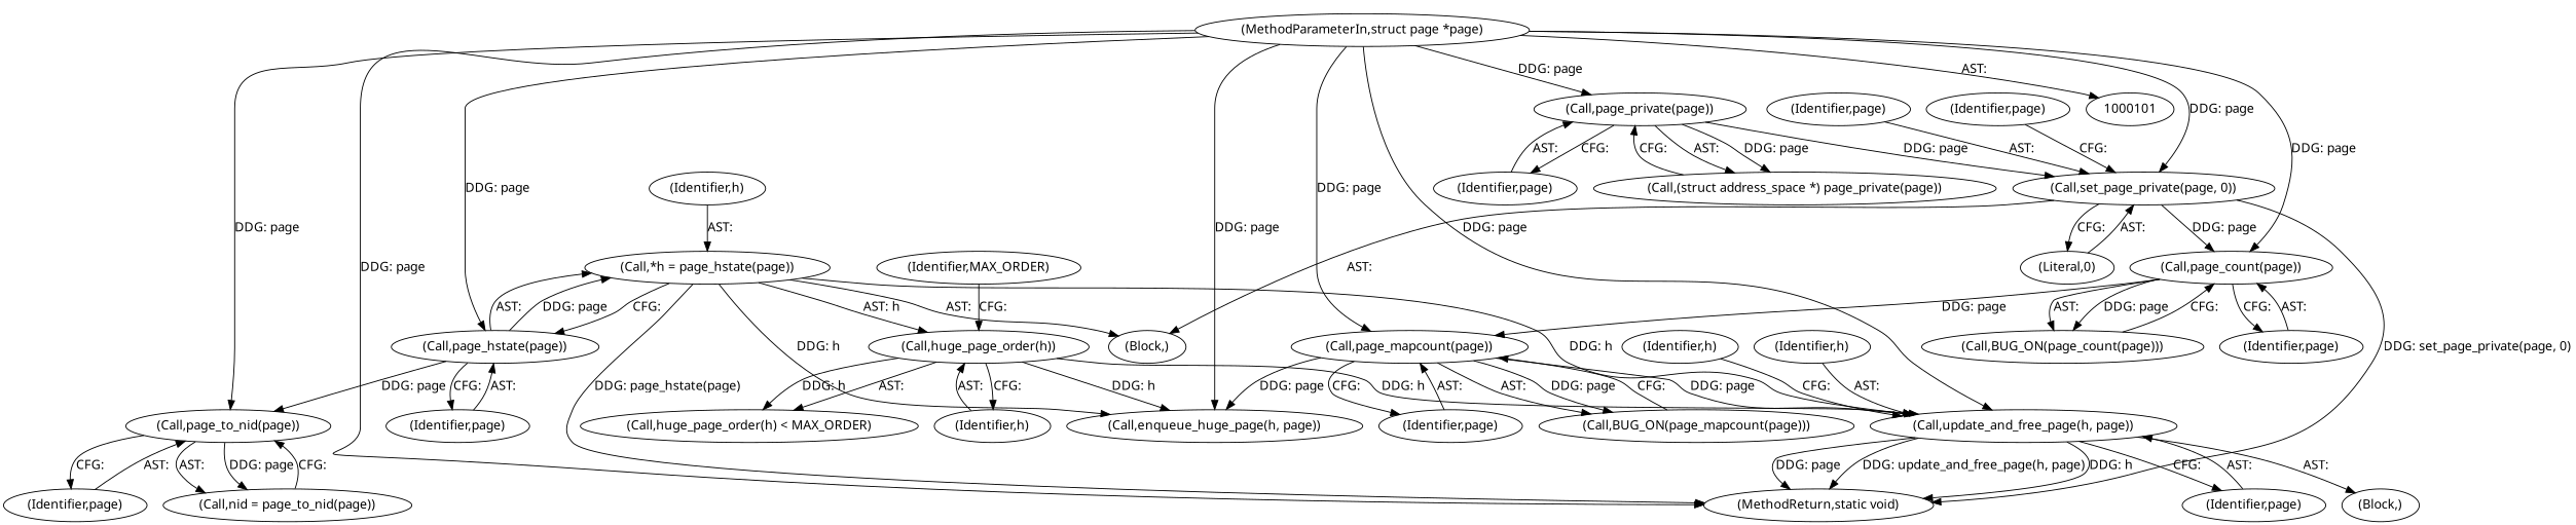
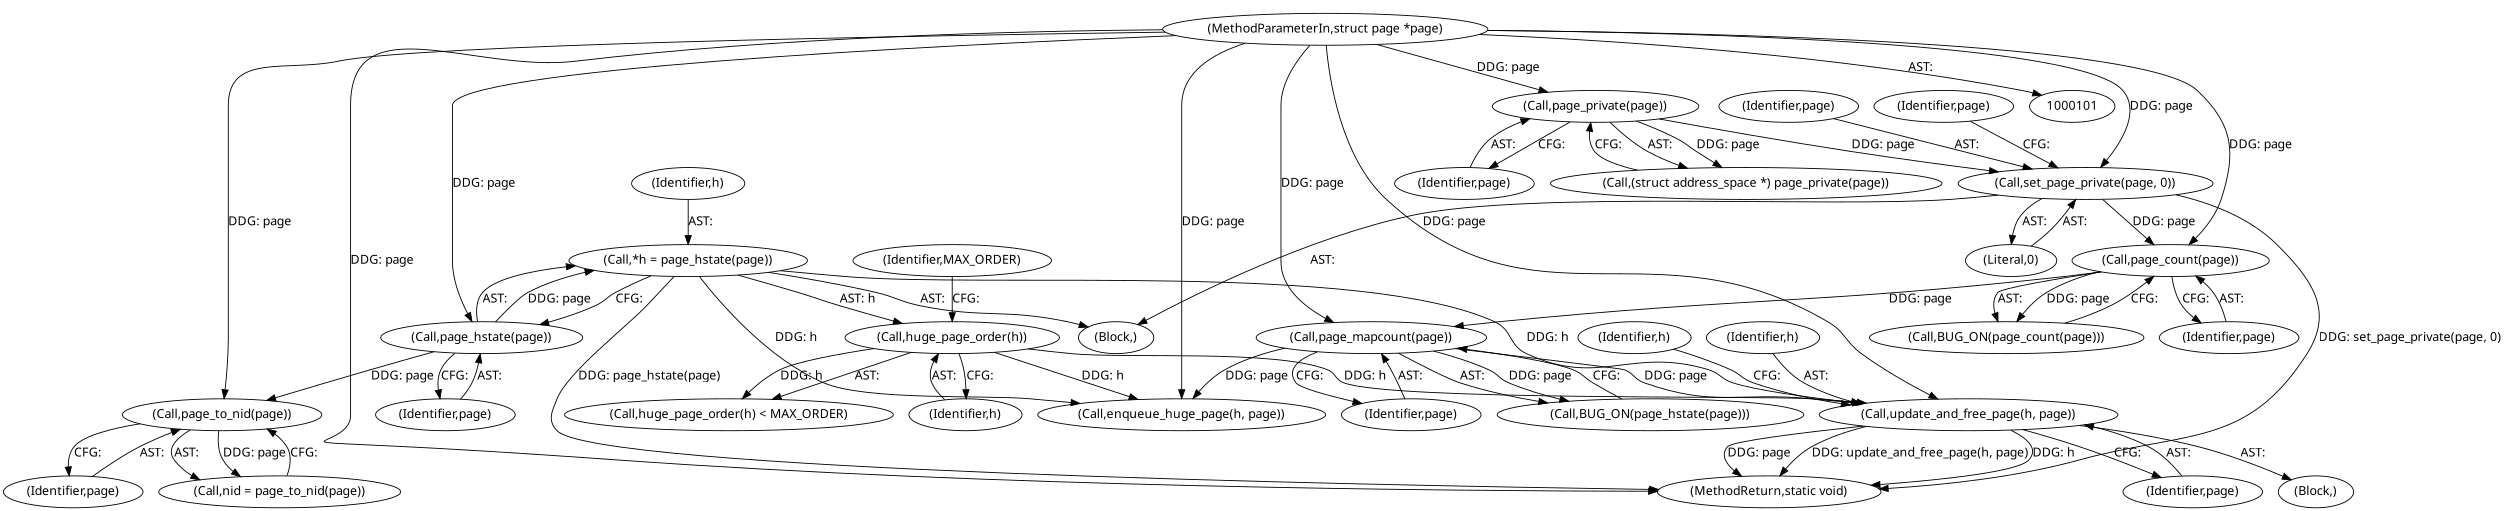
  digraph {
    fontname="Noto Sans"
    node [fontname="Noto Sans"]
    edge [fontname="Noto Sans"]
    n1 [label="(Call,update_and_free_page(h, page))"]
    n2 [label="(Block,)"]
    n3 [label="(MethodReturn,static void)"]
    n4 [label="(Identifier,page)"]
    n5 [label="(Call,huge_page_order(h))"]
    n6 [label="(Call,huge_page_order(h) < MAX_ORDER)"]
    n7 [label="(Identifier,h)"]
    n8 [label="(Call,enqueue_huge_page(h, page))"]
    n9 [label="(Call,*h = page_hstate(page))"]
    n10 [label="(Call,page_hstate(page))"]
    n11 [label="(Block,)"]
    n12 [label="(Call,page_to_nid(page))"]
    n13 [label="(Identifier,page)"]
    n14 [label="(Call,nid = page_to_nid(page))"]
    n15 [label="(Identifier,page)"]
    n16 [label="(MethodParameterIn,struct page *page)"]
    n17 [label="(Call,page_mapcount(page))"]
    n18 [label="(Call,page_count(page))"]
    n19 [label="(Call,set_page_private(page, 0))"]
    n20 [label="(Call,page_private(page))"]
    1000101
    n22 [label="(Identifier,page)"]
-   n23 [label="(Call,BUG_ON(page_mapcount(page)))"]
+   n23 [label="(Call,BUG_ON(page_hstate(page)))"]
    n24 [label="(Identifier,page)"]
    n25 [label="(Call,BUG_ON(page_count(page)))"]
    n26 [label="(Literal,0)"]
    n27 [label="(Call,(struct address_space *) page_private(page))"]
    n28 [label="(Identifier,page)"]
    n29 [label="(Identifier,page)"]
    n30 [label="(Identifier,h)"]
    n31 [label="(Identifier,MAX_ORDER)"]
    n32 [label="(Identifier,h)"]
    n33 [label="(Identifier,page)"]
    n34 [label="(Identifier,h)"]
    n1 -> n2 [label="AST: "]
    n1 -> n3 [label="DDG: page"]
    n1 -> n3 [label="DDG: update_and_free_page(h, page)"]
    n1 -> n3 [label="DDG: h"]
    n1 -> n4 [label="CFG: "]
    n4 -> n1 [label="AST: "]
    n5 -> n1 [label="DDG: h"]
    n5 -> n6 [label="AST: "]
    n5 -> n6 [label="DDG: h"]
    n5 -> n7 [label="CFG: "]
    n5 -> n8 [label="DDG: h"]
    n7 -> n5 [label="AST: "]
    n9 -> n1 [label="DDG: h"]
    n9 -> n3 [label="DDG: page_hstate(page)"]
    n9 -> n5 [label="AST: h"]
    n9 -> n8 [label="DDG: h"]
    n9 -> n10 [label="CFG: "]
    n9 -> n11 [label="AST: "]
    n10 -> n9 [label="AST: "]
    n10 -> n9 [label="DDG: page"]
    n10 -> n12 [label="DDG: page"]
    n10 -> n13 [label="CFG: "]
    n12 -> n14 [label="AST: "]
    n12 -> n14 [label="DDG: page"]
    n12 -> n15 [label="CFG: "]
    n13 -> n10 [label="AST: "]
    n14 -> n12 [label="CFG: "]
    n15 -> n12 [label="AST: "]
    n16 -> n1 [label="DDG: page"]
    n16 -> n3 [label="DDG: page"]
    n16 -> n8 [label="DDG: page"]
    n16 -> n10 [label="DDG: page"]
    n16 -> n12 [label="DDG: page"]
    n16 -> n17 [label="DDG: page"]
    n16 -> n18 [label="DDG: page"]
    n16 -> n19 [label="DDG: page"]
    n16 -> n20 [label="DDG: page"]
    n16 -> 1000101 [label="AST: "]
    n17 -> n1 [label="DDG: page"]
    n17 -> n8 [label="DDG: page"]
    n17 -> n22 [label="CFG: "]
    n17 -> n23 [label="AST: "]
    n17 -> n23 [label="DDG: page"]
    n18 -> n17 [label="DDG: page"]
    n18 -> n24 [label="CFG: "]
    n18 -> n25 [label="AST: "]
    n18 -> n25 [label="DDG: page"]
    n19 -> n3 [label="DDG: set_page_private(page, 0)"]
    n19 -> n11 [label="AST: "]
    n19 -> n18 [label="DDG: page"]
-   n19 -> n26 [label="CFG: "]
+   n19 -> n26 [label="AST: "]
    n20 -> n19 [label="DDG: page"]
    n20 -> n27 [label="AST: "]
    n20 -> n27 [label="DDG: page"]
    n20 -> n28 [label="CFG: "]
    n22 -> n17 [label="AST: "]
    n23 -> n17 [label="CFG: "]
    n24 -> n18 [label="AST: "]
    n25 -> n18 [label="CFG: "]
    n26 -> n19 [label="AST: "]
    n27 -> n20 [label="CFG: "]
    n28 -> n20 [label="AST: "]
    n29 -> n19 [label="AST: "]
    n30 -> n1 [label="CFG: "]
    n31 -> n5 [label="CFG: "]
    n32 -> n1 [label="AST: "]
    n33 -> n19 [label="CFG: "]
    n34 -> n9 [label="AST: "]
  }
